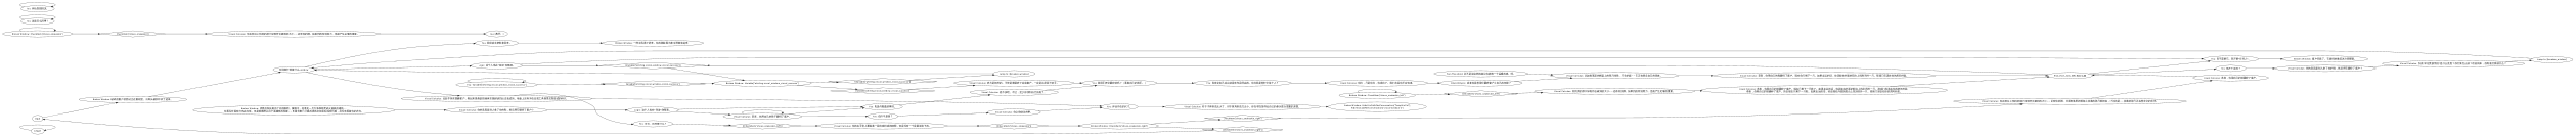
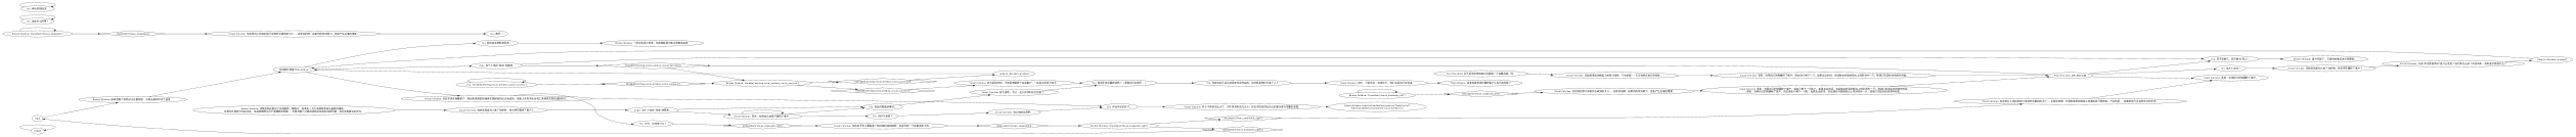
  digraph {
    fontname=Roboto
    rankdir=LR
    node [fontname=Roboto]
    edge [fontname=Roboto]
    n1 [label=START]
    n2 [label=input]
    n3 [label="Broken Window: 破碎的窗户仍然站立在窗框里。冷风从破洞中吹了进来。"]
    n4 [label="你到底打算做什么_window"]
    n5 [label="Broken Window: CheckItem(\"shoes_snakeskin_left\")"]
    n6 [label="CheckItem(\"shoes_snakeskin_left\")" shape=diamond]
    n7 [label="Visual Calculus: 你找到的那只绿鞋符合破洞的大小——还有你的脚。如果扔的特别用力，也能产生足够的重量。"]
    n8 [label="Visual Calculus: 恭喜，你用自己的鞋砸碎了窗户。现在只剩下一只鞋了。如果走运的话，你还能在外面的阳台上找到另外一只。那扇门应该在你的房间外面。\n恭喜，你用自己的鞋砸碎了窗户。所以现在只剩下一只鞋。如果走运的话，你还能在外面的阳台上找到另外一只。那扇门应该在你的房间外面。"]
    n9 [label="!(CheckItem(\"shoes_snakeskin_left\"))" shape=diamond]
    n10 [label="Visual Calculus: 你的右手背上覆盖着一层疤痕织成的细网，但是没有一个是最近留下的。"]
    n11 [label="!(CheckItem(\"shoes_snakeskin\"))" shape=diamond]
    n12 [label="Visual Calculus: 你之前做过的事。"]
    n13 [label="You: 评估冲击的尺寸。"]
    n14 [label="Visual Calculus: 对于子弹来说太大了，对于家具来说又太小。你在寻找某样比自己的拳头更大更重的东西。"]
    n15 [label="Visual Calculus: 你的意思是别人拿了你的鞋，然后用它砸碎了窗户？"]
    n16 [label="Logic: 这个人也在*强迫*你喝酒。"]
    n17 [label="Visual Calculus: 恭喜，你用自己的鞋子砸碎了窗户。"]
    n18 [label="You: 真是件愚蠢的事情。"]
    n19 [label="Jump to: [broaken_window]"]
    n20 [label="Logic: 这个人也在*强迫*你喝酒。"]
    n21 [label="Visual Calculus: 比起手持东西砸窗户，看起来更像是把物体呈抛射状扔出去造成的。地板上没有冲击后把工具朝里拉而形成的碎片。"]
    n22 [label="You: 我应该去把鞋拿回来。"]
    n23 [label="Visual Calculus: 你说*评估受损情况*是什么意思？你打算怎么做？话说回来，你到底打算做什么？"]
    n24 [label="Jump to: [broaken_window]"]
    n25 [label="!(Variable[\"whirling.viscal_window_viscal_success\"])" shape=diamond]
    n26 [label="You: 我不需要它。我不要*任何人*。"]
    n27 [label="Broken Window: Variable[\"whirling.viscal_window_viscal_success\"]"]
    n28 [label="Broken Window: 窗户同意了。它破碎的微笑冰冷而耀眼。"]
    n29 [label="You: [离开。]"]
    n30 [label="You: 也许不是我？"]
    n31 [label="Visual Calculus: 差不多吧。不过，至少你找到自己的鞋了。"]
    n32 [label="You: 我肯定自己这么做是有充足理由的。也许我是想打中某个人？"]
    n33 [label="Visual Calculus: 也许，只是也许，你成功了。我们永远也不会知道。"]
    n34 [label="Inland Empire: 或者你是想用它砸碎窗户上自己的倒影？"]
    n35 [label="Broken Window: CheckItem(\"shoes_snakeskin_right\")"]
    n36 [label="Visual Calculus: 比如角落里衣帽架上的那只绿鞋，巧合的是——它正在想念自己的朋友。"]
    n37 [label="Visual Calculus: 恭喜，你用自己的鞋砸碎了窗户。现在你只剩下一只。如果走运的话，你还能在外面的阳台上找到另外一只。那扇门应该在你的房间外面。"]
    n38 [label="find_shoe_task_你打算怎么做"]
    n39 [label="Broken Window: HideVisCalAfterConversation(\"TempVisCal\");\nHideVisCalAfterConversation(\"viscal-window-2\")"]
    n40 [label="Broken Window: CheckItem(\"shoes_snakeskin\")"]
    n41 [label="CheckItem(\"shoes_snakeskin\")" shape=diamond]
    n42 [label="Visual Calculus: 你在阳台上找到的那只绿鞋符合破洞的大小——还有你的脚。如果扔的特别用力，也能产生足够的重量。"]
    n43 [label="CheckItem(\"shoes_snakeskin_right\")" shape=diamond]
    n44 [label="!(CheckItem(\"shoes_snakeskin_right\"))" shape=diamond]
    n45 [label="You: 这是怎么回事？"]
    n46 [label="You: 等等，我在做什么？"]
    n47 [label="You: 评估受损情况。"]
    n48 [label="You: Variable[\"whirling.viscal_window_viscal_success\"]"]
    n49 [label="Variable[\"whirling.viscal_window_viscal_success\"]" shape=diamond]
    n50 [label="Variable[\"whirling.viscal_window_viscal_success\"]" shape=diamond]
    n51 [label="!(Variable[\"whirling.viscal_window_viscal_success\"])" shape=diamond]
    n52 [label="Broken Window: 一阵冷风涌了进来。你的脚趾因为寒冷而蜷缩起来。"]
    n53 [label="Broken Window: 清晨的阳光刺伤了你的眼睛。朦胧中，你看见一片大海和饱受战火摧残的建筑……\n你看见外面有灯光在闪烁，但是很难辨认出下面建筑的轮廓——长着无数只小眼的黑色幻影杂乱地排列着，并没有看着你的方向。"]
    n54 [label="Visual Calculus: 你的意思是别人拿了你的鞋，然后用它砸碎了窗户？"]
    n55 [label="You: 也许不是我？"]
    n56 [label="Visual Calculus: 碎片是朝外的。不管是谁砸碎了这扇窗户，一定是从里面下的手。"]
    n57 [label="You: 我用手把它砸碎的吗？（看着自己的双手。）"]
    n58 [label="Pain Threshold: 并不是说这样就能让你拥有一个温暖的夜。呵。"]
    n59 [label="Visual Calculus: 恭喜，你用自己的鞋砸碎了窗户。"]
    n60 [label="Visual Calculus: 你在阳台上找到的那只绿鞋符合破洞的大小——还有你的脚。它跟角落里衣帽架上挂着的那只很相似，巧合的是——挂着的那只正在想念它的伙伴。"]
    n1 -> n1
    n2 -> n3
    n3 -> n4
    n4 -> n20
    n4 -> n21
    n4 -> n22
    n5 -> n5
    n5 -> n6
    n6 -> n7
    n7 -> n8
    n8 -> n38
    n9 -> n10
    n10 -> n11
    n11 -> n35
    n12 -> n13
    n13 -> n14
    n14 -> n39
    n15 -> n16
    n16 -> n17
    n16 -> n18
    n17 -> n17
    n17 -> n18
    n17 -> n30
    n18 -> n31
    n19 -> n4
    n20 -> n25
    n20 -> n26
    n21 -> n13
    n21 -> n46
    n22 -> n52
    n23 -> n24
    n24 -> n4
    n25 -> n27
    n26 -> n28
    n27 -> n50
    n27 -> n51
    n30 -> n12
    n31 -> n57
    n32 -> n33
    n33 -> n34
-   n34 -> n36
    n35 -> n43
    n35 -> n44
    n36 -> n37
    n37 -> n38
    n38 -> n25
    n38 -> n26
    n38 -> n55
    n40 -> n40
    n40 -> n41
    n41 -> n42
    n42 -> n29
    n43 -> n60
    n44 -> n2
    n45 -> n45
    n46 -> n9
    n47 -> n47
    n48 -> n48
    n48 -> n49
    n49 -> n27
    n50 -> n56
    n51 -> n19
    n53 -> n15
    n54 -> n23
    n55 -> n54
    n56 -> n57
    n57 -> n32
    n58 -> n36
-   n59 -> n38
+   n38 -> n59
    n60 -> n59
  }
